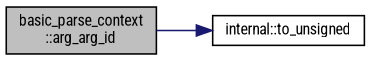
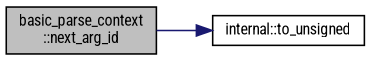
  digraph {
    rankdir=LR
    fontname="Roboto Condensed"
    node [color=black fontname="Roboto Condensed" fontsize=10 shape=record style=filled]
-   n1 [fillcolor=grey75 fontcolor=black height=0.2 label="basic_parse_context\l::arg_arg_id" width=0.4]
+   n1 [fillcolor=grey75 fontcolor=black height=0.2 label="basic_parse_context\l::next_arg_id" width=0.4]
    n2 [fillcolor=white height=0.2 label="internal::to_unsigned" width=0.4]
    n1 -> n2 [color=midnightblue fontname="Roboto Condensed" fontsize=10 labelfontname=Helvetica labelfontsize=10 style=solid]
  }
